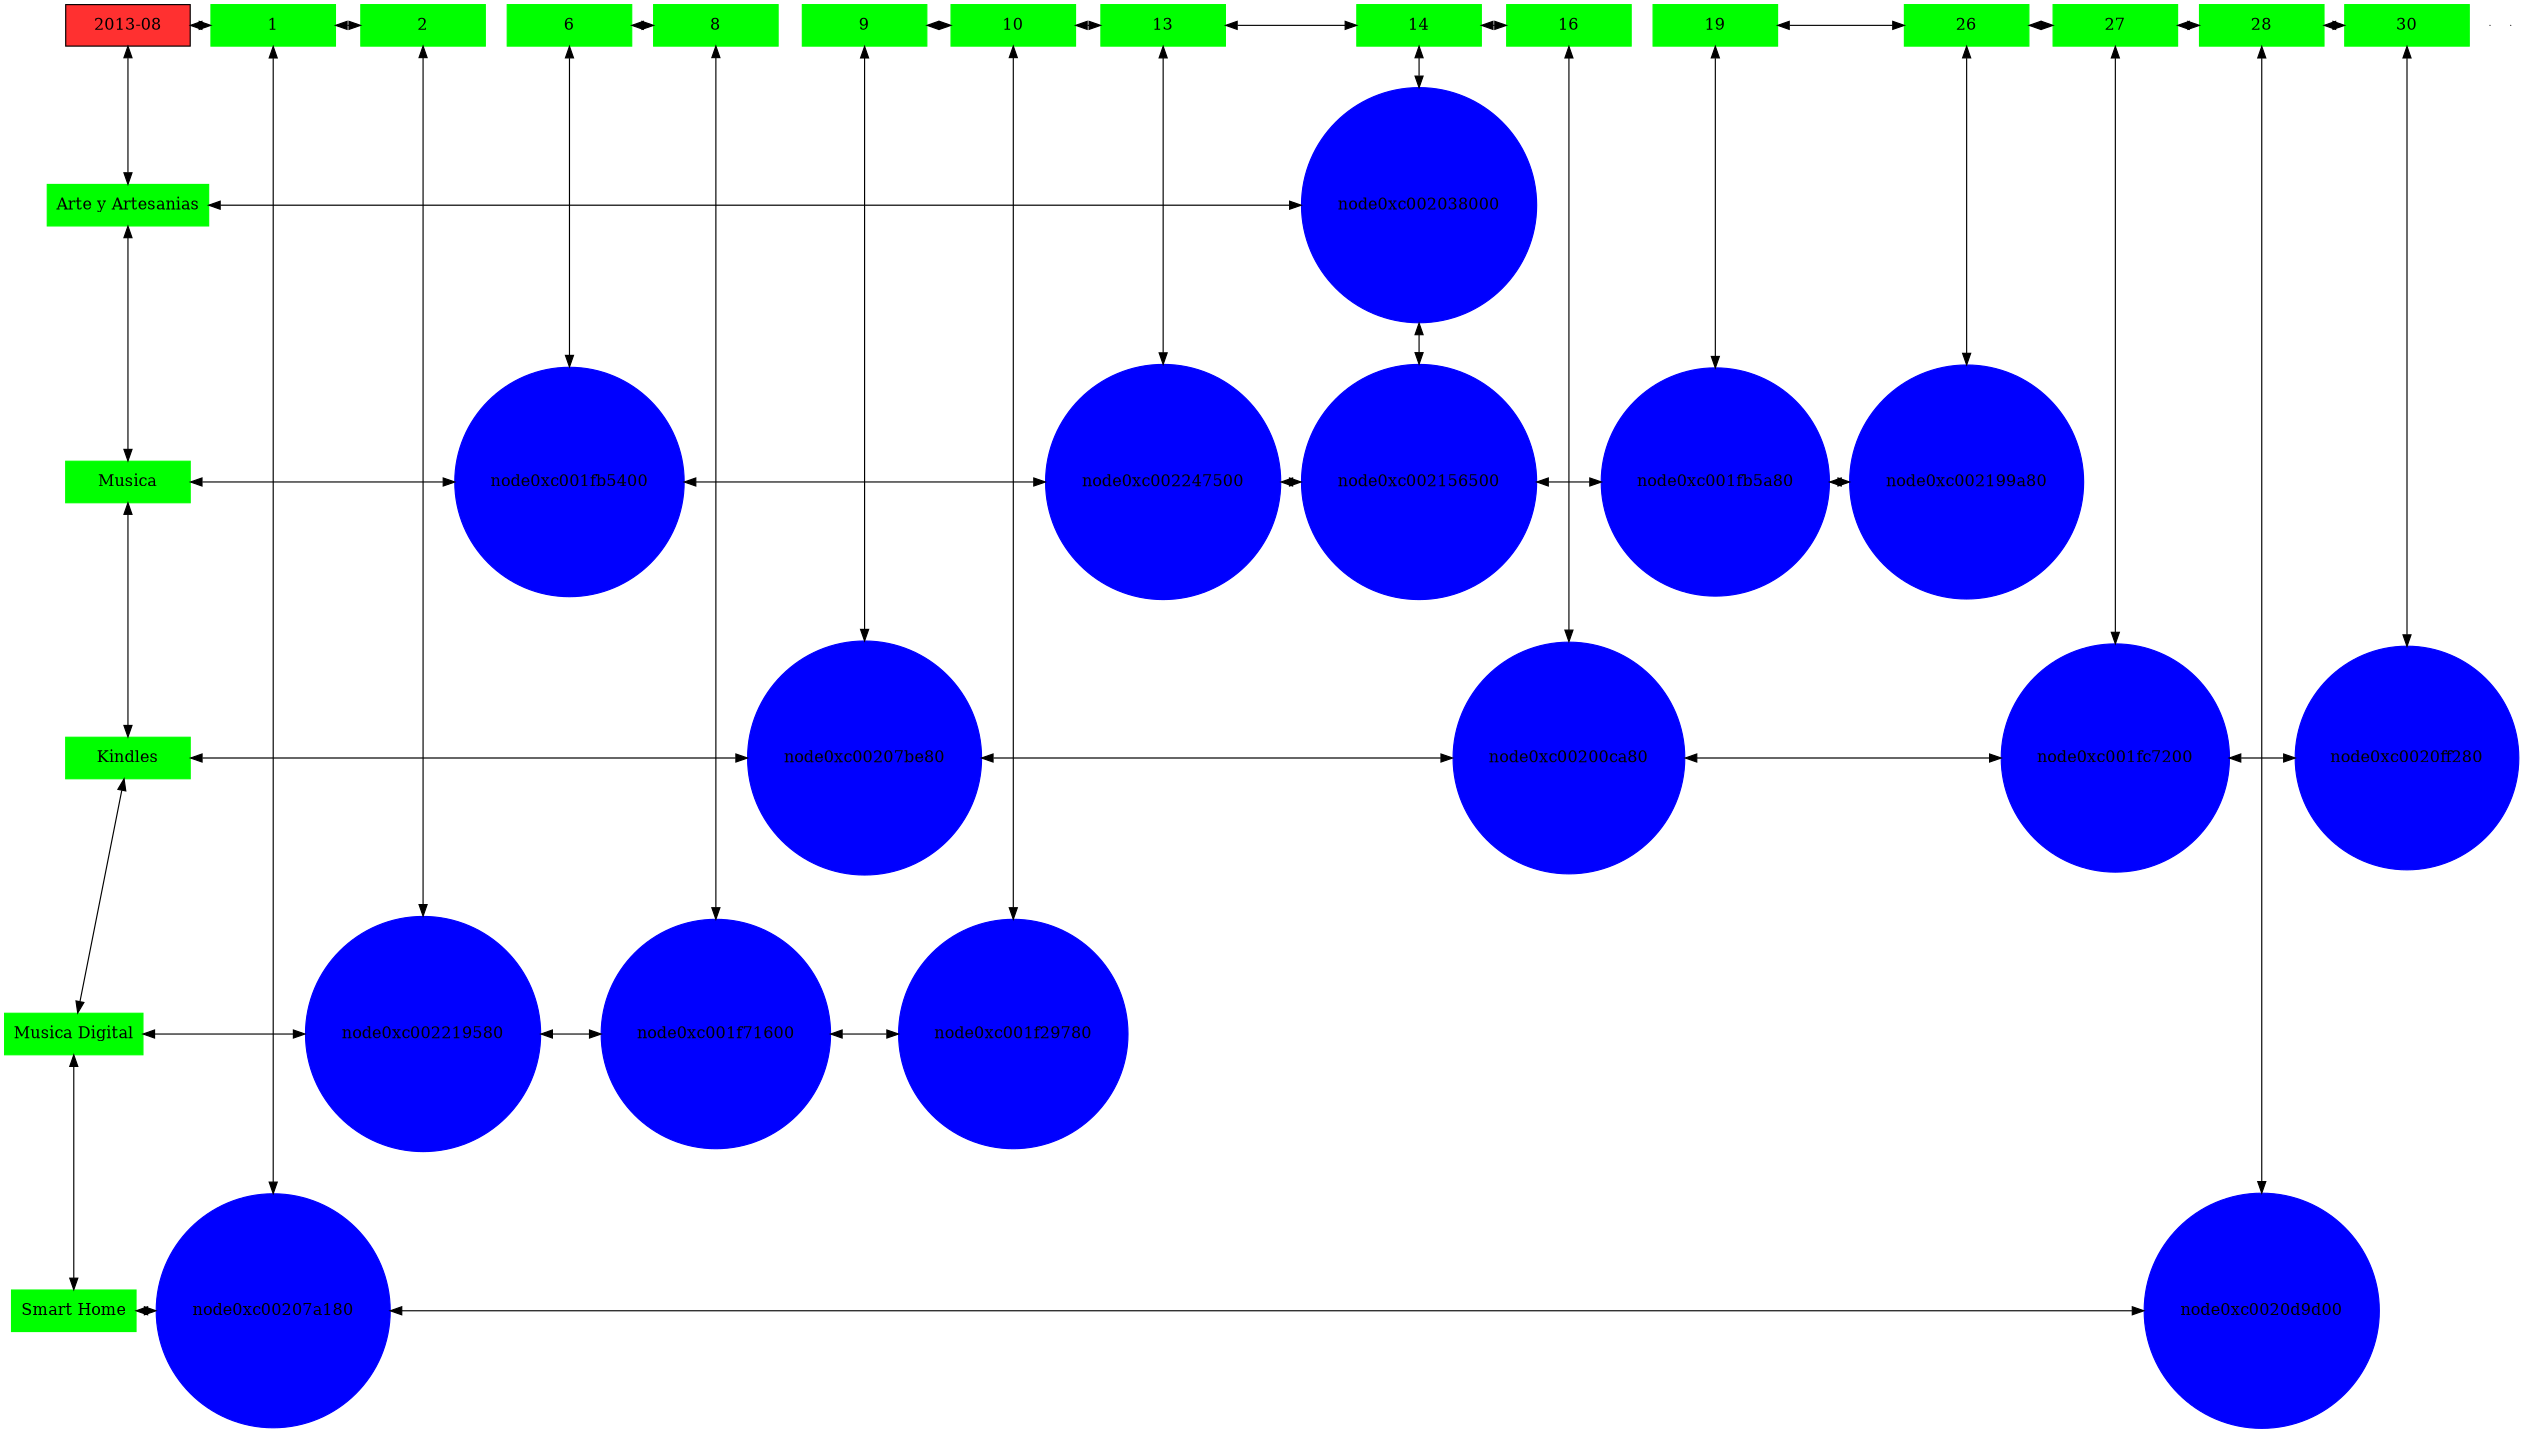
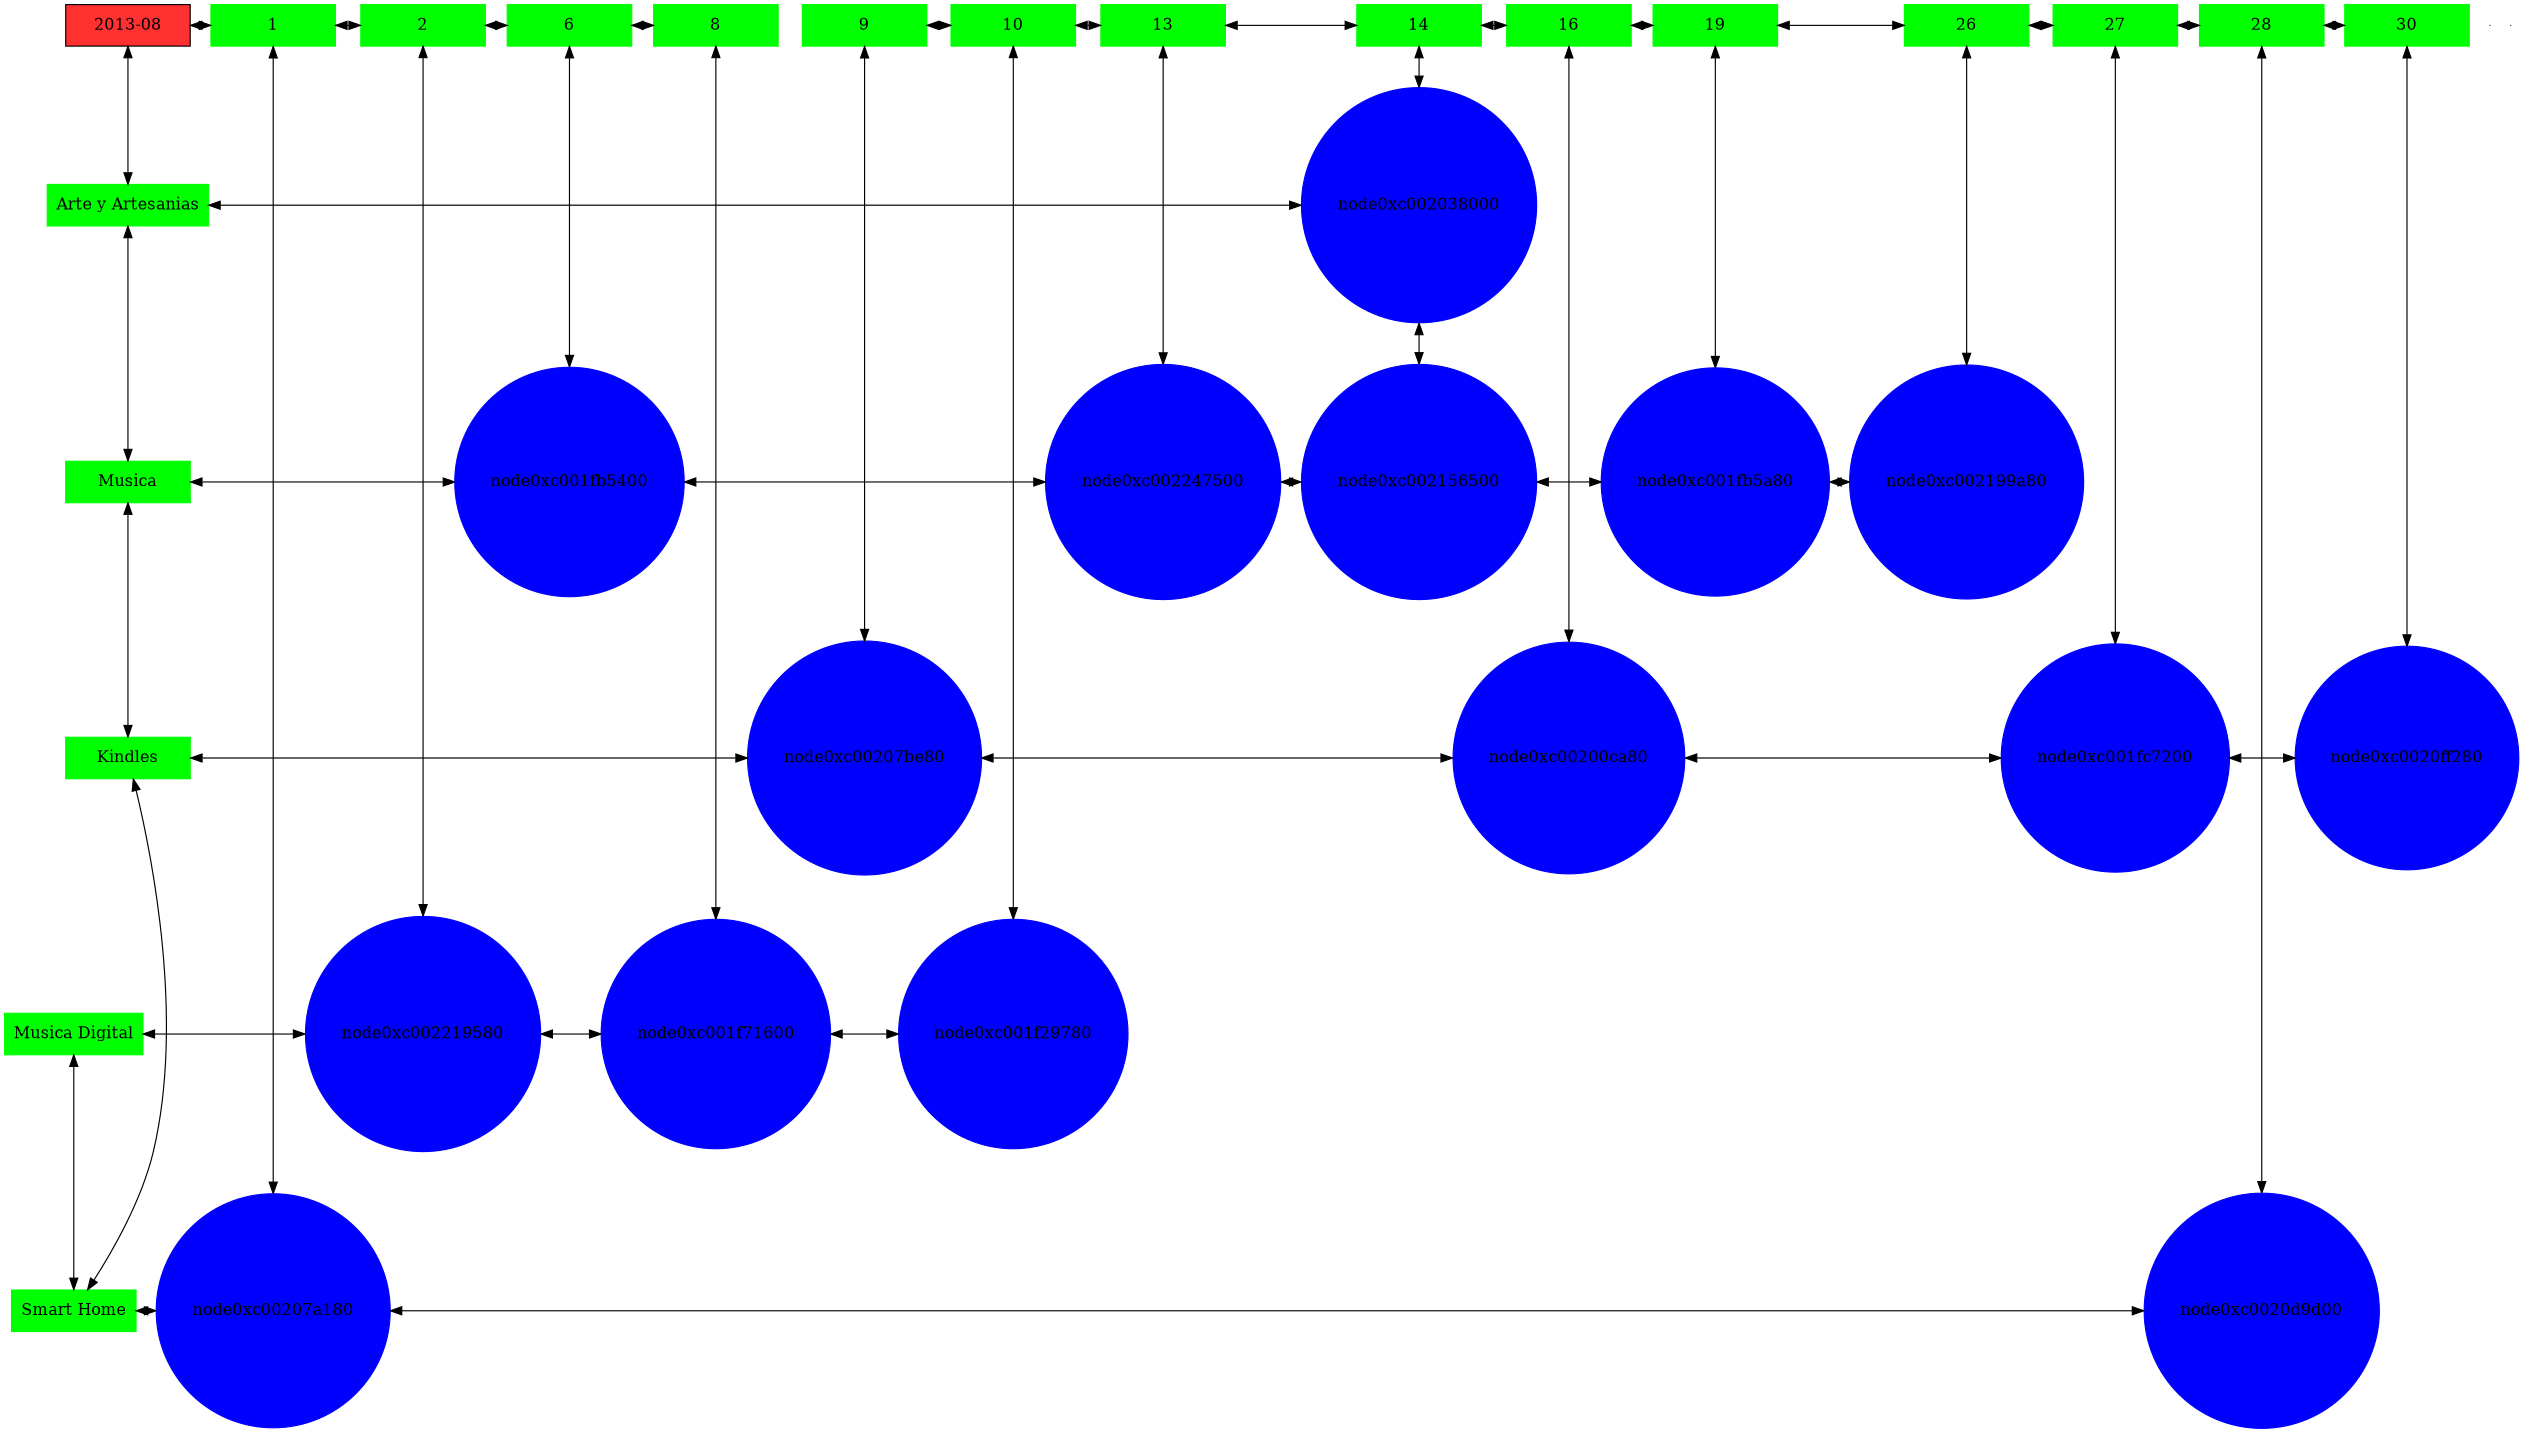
  digraph {
    node [group=1 shape=box style=filled color=green]
    edge [dir=both]
    n1 [fillcolor=firebrick1 label="2013-08" width=1.5 color=""]
    n2 [label=1 width=1.5]
    n3 [group=2 label=2 width=1.5]
    n4 [group=6 label=6 width=1.5]
    n5 [group=8 label=8 width=1.5]
    n6 [group=9 label=9 width=1.5]
    n7 [group=10 label=10 width=1.5]
    n8 [group=13 label=13 width=1.5]
    n9 [group=14 label=14 width=1.5]
    n10 [group=16 label=16 width=1.5]
    n11 [group=19 label=19 width=1.5]
    n12 [group=26 label=26 width=1.5]
    n13 [group=27 label=27 width=1.5]
    n14 [group=28 label=28 width=1.5]
    node0xc002156500 [color=blue group=14 shape=circle width=0.5]
    node0xc001fb5a80 [color=blue group=19 shape=circle width=0.5]
    n17 [group=30 label=30 width=1.5]
    n18 [label="Arte y Artesanias" width=1.5]
    node0xc002038000 [color=blue group=14 shape=circle width=0.5]
    n20 [label=Musica width=1.5]
    node0xc001fb5400 [color=blue group=6 shape=circle width=0.5]
    node0xc002247500 [color=blue group=13 shape=circle width=0.5]
    node0xc002199a80 [color=blue group=26 shape=circle width=0.5]
    n24 [label=Kindles width=1.5]
    node0xc00207be80 [color=blue group=9 shape=circle width=0.5]
    node0xc00200ca80 [color=blue group=16 shape=circle width=0.5]
    node0xc001fc7200 [color=blue group=27 shape=circle width=0.5]
    node0xc0020ff280 [color=blue group=30 shape=circle width=0.5]
    n29 [label="Musica Digital" width=1.5]
    node0xc002219580 [color=blue group=2 shape=circle width=0.5]
    node0xc001f71600 [color=blue group=8 shape=circle width=0.5]
    node0xc001f29780 [color=blue group=10 shape=circle width=0.5]
    n33 [label="Smart Home" width=1.5]
    node0xc00207a180 [color=blue shape=circle width=0.5]
    node0xc0020d9d00 [color=blue group=28 shape=circle width=0.5]
    e0 [shape=point width=0 group="" style="" color=""]
    e1 [shape=point width=0 group="" style="" color=""]
    subgraph sub_1 {
      rank=same
      n1
      n2
    }
    subgraph sub_2 {
      rank=same
      n2
      n3
    }
    subgraph sub_3 {
      rank=same
      n3
      n4
    }
    subgraph sub_4 {
      rank=same
      n4
      n5
    }
    subgraph sub_5 {
      rank=same
      n5
      n6
    }
    subgraph sub_6 {
      rank=same
      n6
      n7
    }
    subgraph sub_7 {
      rank=same
      n7
      n8
    }
    subgraph sub_8 {
      rank=same
      n8
      n9
    }
    subgraph sub_9 {
      rank=same
      n9
      n10
    }
    subgraph sub_10 {
      rank=same
      n10
      n11
    }
    subgraph sub_11 {
      rank=same
      n11
      n12
    }
    subgraph sub_12 {
      rank=same
      n12
      n13
    }
    subgraph sub_13 {
      rank=same
      n13
      n14
    }
    subgraph sub_14 {
      rank=same
      node0xc002156500
      node0xc001fb5a80
    }
    subgraph sub_15 {
      rank=same
      n14
      n17
    }
    subgraph sub_16 {
      rank=same
      n18
      node0xc002038000
    }
    subgraph sub_17 {
      rank=same
      n20
      node0xc001fb5400
    }
    subgraph sub_18 {
      rank=same
      node0xc001fb5400
      node0xc002247500
    }
    subgraph sub_19 {
      rank=same
      node0xc002156500
      node0xc002247500
    }
    subgraph sub_20 {
      rank=same
      node0xc001fb5a80
      node0xc002199a80
    }
    subgraph sub_21 {
      rank=same
      n24
      node0xc00207be80
    }
    subgraph sub_22 {
      rank=same
      node0xc00207be80
      node0xc00200ca80
    }
    subgraph sub_23 {
      rank=same
      node0xc00200ca80
      node0xc001fc7200
    }
    subgraph sub_24 {
      rank=same
      node0xc001fc7200
      node0xc0020ff280
    }
    subgraph sub_25 {
      rank=same
      n29
      node0xc002219580
    }
    subgraph sub_26 {
      rank=same
      node0xc002219580
      node0xc001f71600
    }
    subgraph sub_27 {
      rank=same
      node0xc001f71600
      node0xc001f29780
    }
    subgraph sub_28 {
      rank=same
      n33
      node0xc00207a180
    }
    subgraph sub_29 {
      rank=same
      node0xc00207a180
      node0xc0020d9d00
    }
    n1 -> n2
    n1 -> n18
    n2 -> n3
    n2 -> node0xc00207a180
+   n3 -> n4
    n3 -> node0xc002219580
    n4 -> n5
    n4 -> node0xc001fb5400
    n5 -> node0xc001f71600
    n6 -> n7
    n6 -> node0xc00207be80
    n7 -> n8
    n7 -> node0xc001f29780
    n8 -> n9
    n8 -> node0xc002247500
    n9 -> n10
    n9 -> node0xc002038000
+   n10 -> n11
    n10 -> node0xc00200ca80
    n11 -> n12
    n11 -> node0xc001fb5a80
    n12 -> n13
    n12 -> node0xc002199a80
    n13 -> n14
    n13 -> node0xc001fc7200
    n14 -> n17
    n14 -> node0xc0020d9d00
    node0xc002156500 -> node0xc001fb5a80
    node0xc001fb5a80 -> node0xc002199a80
    n17 -> node0xc0020ff280
    n18 -> node0xc002038000
    n18 -> n20
    node0xc002038000 -> node0xc002156500
    n20 -> node0xc001fb5400
    n20 -> n24
    node0xc001fb5400 -> node0xc002247500
    node0xc002247500 -> node0xc002156500
    n24 -> node0xc00207be80
-   n24 -> n29
+   n24 -> n33
    node0xc00207be80 -> node0xc00200ca80
    node0xc00200ca80 -> node0xc001fc7200
    node0xc001fc7200 -> node0xc0020ff280
    n29 -> node0xc002219580
    n29 -> n33
    node0xc002219580 -> node0xc001f71600
    node0xc001f71600 -> node0xc001f29780
    n33 -> node0xc00207a180
    node0xc00207a180 -> node0xc0020d9d00
  }
